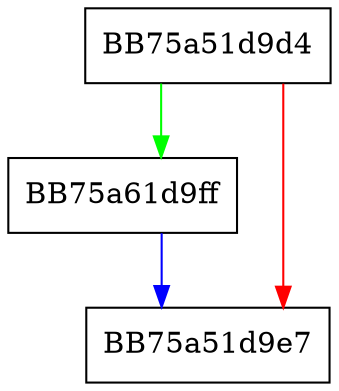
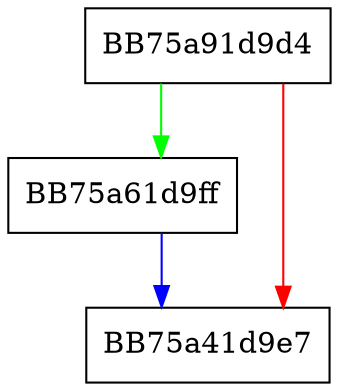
  digraph {
    splines=ortho
    node [shape=box]
    n1 [label=BB75a61d9ff]
-   BB75a51d9d4
-   BB75a51d9e7
+   BB75a51d9d4 [label=BB75a91d9d4]
+   BB75a51d9e7 [label=BB75a41d9e7]
    n1 -> BB75a51d9e7 [color=blue]
    BB75a51d9d4 -> n1 [color=green]
    BB75a51d9d4 -> BB75a51d9e7 [color=red]
  }
